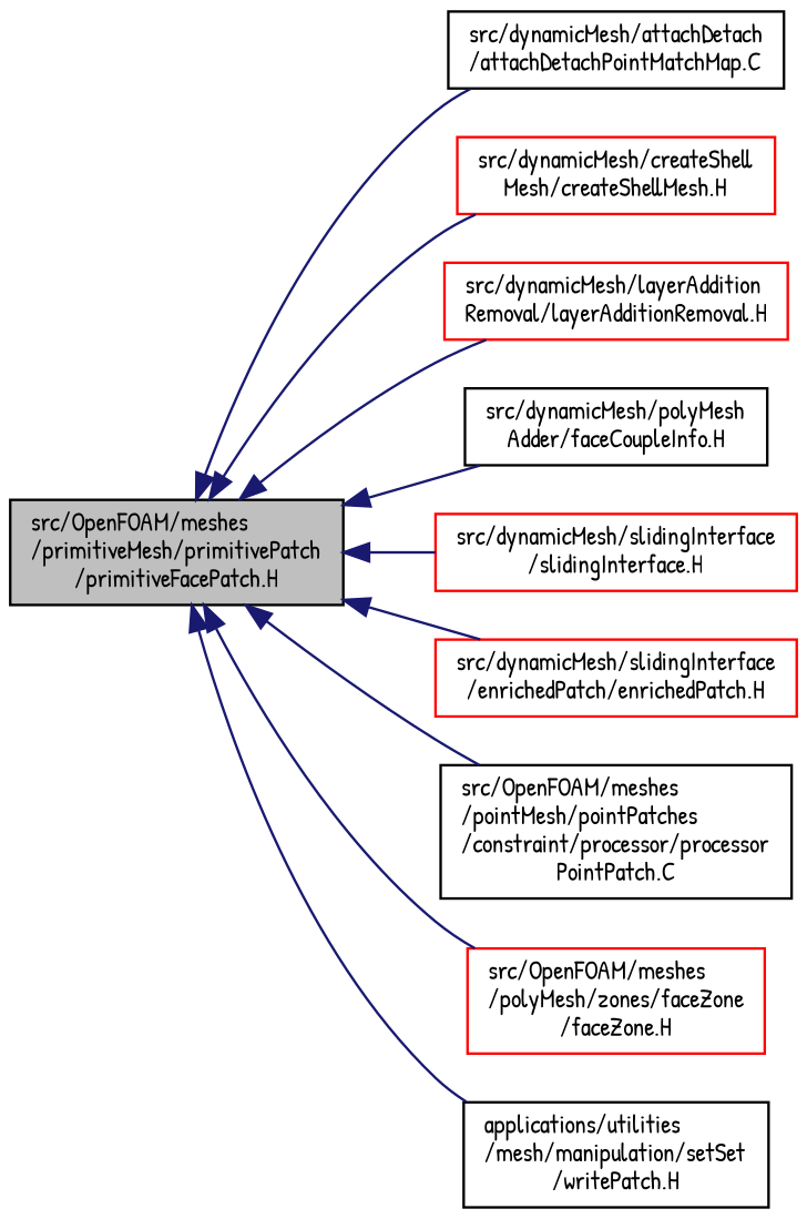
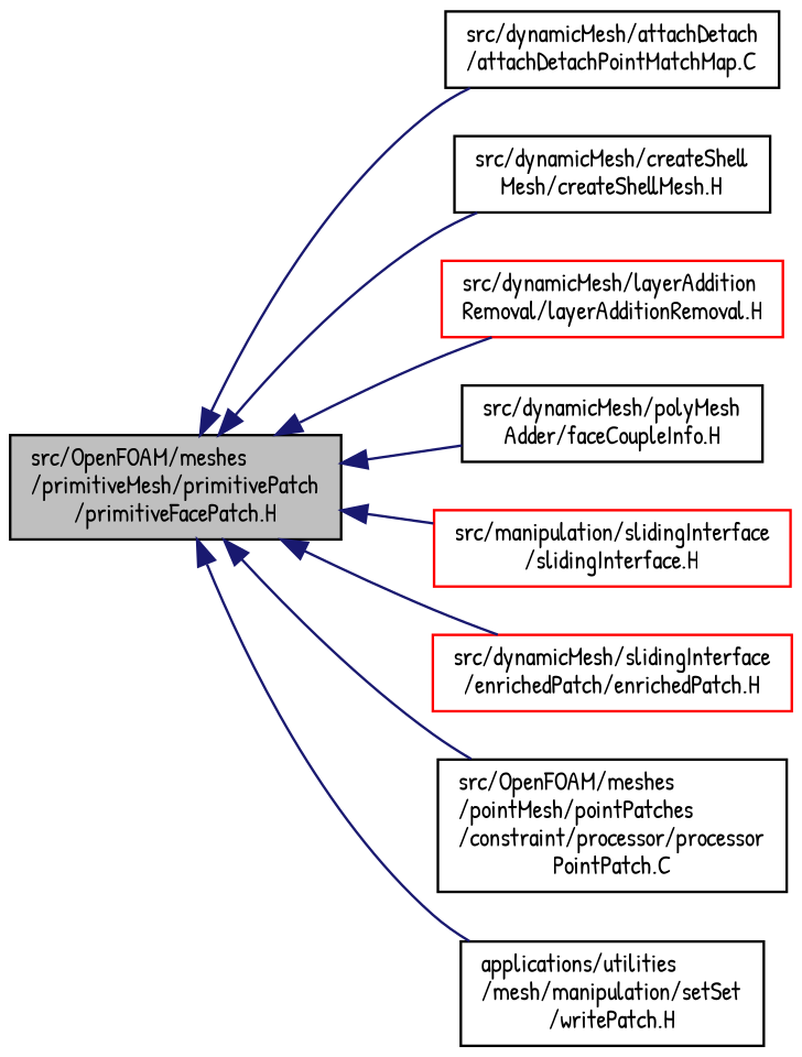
  digraph {
    fontname="Patrick Hand"
    rankdir=LR
    node [color=black fontname="Patrick Hand" fontsize=10 shape=record]
    edge [color=midnightblue dir=back fontname="Patrick Hand" fontsize=10 labelfontname=FreeSans labelfontsize=10 style=solid]
    n1 [fillcolor=grey75 fontcolor=black height=0.2 label="src/OpenFOAM/meshes\l/primitiveMesh/primitivePatch\l/primitiveFacePatch.H" style=filled width=0.4]
    n2 [height=0.2 label="src/dynamicMesh/attachDetach\l/attachDetachPointMatchMap.C" width=0.4]
-   n3 [color=red height=0.2 label="src/dynamicMesh/createShell\lMesh/createShellMesh.H" width=0.4]
+   n3 [height=0.2 label="src/dynamicMesh/createShell\lMesh/createShellMesh.H" width=0.4]
    n4 [color=red height=0.2 label="src/dynamicMesh/layerAddition\lRemoval/layerAdditionRemoval.H" width=0.4]
    n5 [height=0.2 label="src/dynamicMesh/polyMesh\lAdder/faceCoupleInfo.H" width=0.4]
-   n6 [color=red height=0.2 label="src/dynamicMesh/slidingInterface\l/slidingInterface.H" width=0.4]
+   n6 [color=red height=0.2 label="src/manipulation/slidingInterface\l/slidingInterface.H" width=0.4]
    n7 [color=red height=0.2 label="src/dynamicMesh/slidingInterface\l/enrichedPatch/enrichedPatch.H" width=0.4]
    n8 [height=0.2 label="src/OpenFOAM/meshes\l/pointMesh/pointPatches\l/constraint/processor/processor\lPointPatch.C" width=0.4]
-   n9 [color=red height=0.2 label="src/OpenFOAM/meshes\l/polyMesh/zones/faceZone\l/faceZone.H" width=0.4]
    n10 [height=0.2 label="applications/utilities\l/mesh/manipulation/setSet\l/writePatch.H" width=0.4]
    n1 -> n2
    n1 -> n3
    n1 -> n4
    n1 -> n5
    n1 -> n6
    n1 -> n7
    n1 -> n8
-   n1 -> n9
    n1 -> n10
  }
